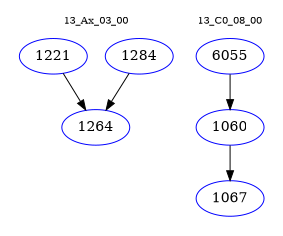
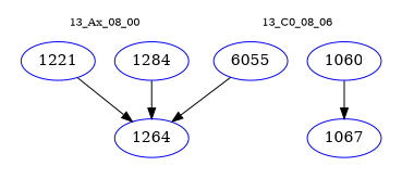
  digraph {
    node [color=blue]
    edge [color=black]
    n1 [label=1284]
    n2 [label=1264]
    n3 [label=1221]
    n4 [label=6055]
    n5 [label=1060]
    n6 [label=1067]
    subgraph cluster_1 {
      color=white
      fontsize=10
-     label="13_Ax_03_00"
+     label="13_Ax_08_00"
      n1
      n2
      n3
    }
    subgraph cluster_2 {
      color=white
      fontsize=10
-     label="13_C0_08_00"
+     label="13_C0_08_06"
      n4
      n5
      n6
    }
    n1 -> n2
    n3 -> n2
-   n4 -> n5
+   n4 -> n2
    n5 -> n6
  }
